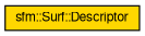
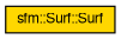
  digraph {
    rankdir=LR
-   n1 [color=black fillcolor=gold fontname=FreeSans fontsize=10 height=0.2 label="sfm::Surf::Descriptor" shape=record style=filled width=0.4]
+   n1 [color=black fillcolor=gold fontname=FreeSans fontsize=10 height=0.2 label="sfm::Surf::Surf" shape=record style=filled width=0.4]
  }
